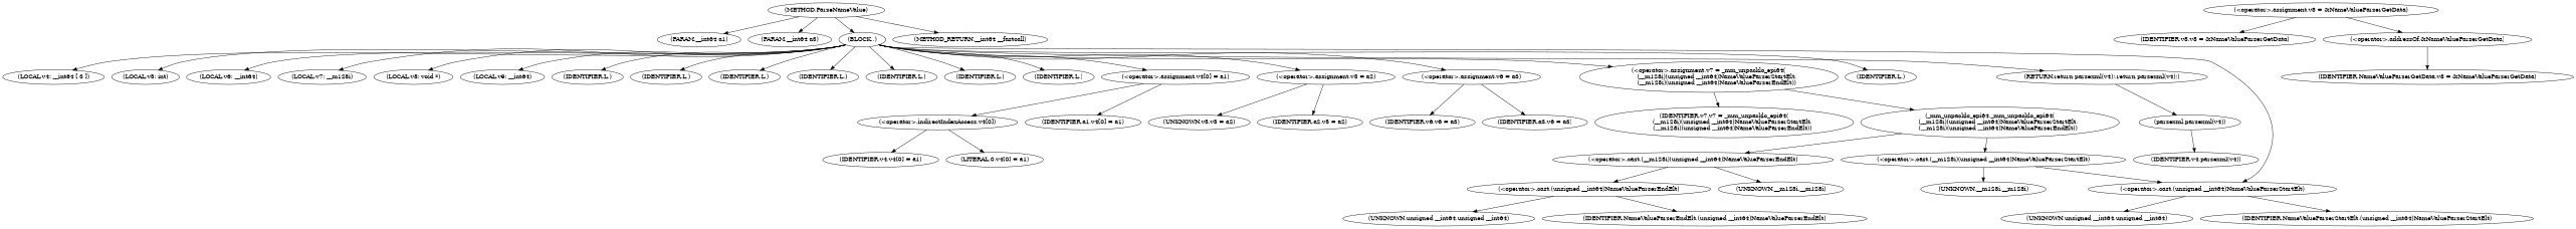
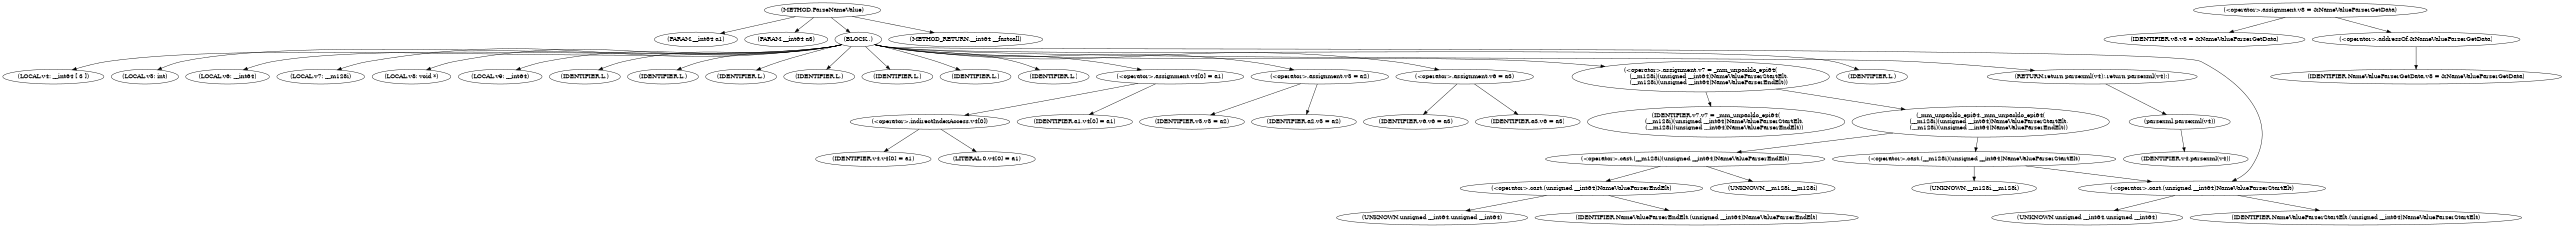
  digraph {
    fontname="DejaVu Serif"
    node [fontname="DejaVu Serif"]
    edge [fontname="DejaVu Serif"]
    n1 [label="(METHOD,ParseNameValue)"]
    n2 [label="(PARAM,__int64 a1)"]
    n3 [label="(PARAM,__int64 a3)"]
    n4 [label="(BLOCK,,)"]
    n5 [label="(METHOD_RETURN,__int64 __fastcall)"]
    n6 [label="(LOCAL,v4: __int64 [ 3 ])"]
    n7 [label="(LOCAL,v5: int)"]
    n8 [label="(LOCAL,v6: __int64)"]
    n9 [label="(LOCAL,v7: __m128i)"]
    n10 [label="(LOCAL,v8: void *)"]
    n11 [label="(LOCAL,v9: __int64)"]
    n12 [label="(IDENTIFIER,L,)"]
    n13 [label="(IDENTIFIER,L,)"]
    n14 [label="(IDENTIFIER,L,)"]
    n15 [label="(IDENTIFIER,L,)"]
    n16 [label="(IDENTIFIER,L,)"]
    n17 [label="(IDENTIFIER,L,)"]
    n18 [label="(IDENTIFIER,L,)"]
    n19 [label="(<operator>.assignment,v4[0] = a1)"]
    n20 [label="(<operator>.assignment,v5 = a2)"]
    n21 [label="(<operator>.assignment,v6 = a3)"]
    n22 [label="(<operator>.assignment,v7 = _mm_unpacklo_epi64(\n         (__m128i)(unsigned __int64)NameValueParserStartElt,\n         (__m128i)(unsigned __int64)NameValueParserEndElt))"]
    n23 [label="(IDENTIFIER,L,)"]
    n24 [label="(RETURN,return parsexml(v4);,return parsexml(v4);)"]
    n25 [label="(<operator>.cast,(unsigned __int64)NameValueParserStartElt)"]
    n26 [label="(<operator>.indirectIndexAccess,v4[0])"]
    n27 [label="(IDENTIFIER,a1,v4[0] = a1)"]
-   n28 [label="(UNKNOWN,v5,v5 = a2)"]
+   n28 [label="(IDENTIFIER,v5,v5 = a2)"]
    n29 [label="(IDENTIFIER,a2,v5 = a2)"]
    n30 [label="(IDENTIFIER,v6,v6 = a3)"]
    n31 [label="(IDENTIFIER,a3,v6 = a3)"]
    n32 [label="(IDENTIFIER,v7,v7 = _mm_unpacklo_epi64(\n         (__m128i)(unsigned __int64)NameValueParserStartElt,\n         (__m128i)(unsigned __int64)NameValueParserEndElt))"]
    n33 [label="(_mm_unpacklo_epi64,_mm_unpacklo_epi64(\n         (__m128i)(unsigned __int64)NameValueParserStartElt,\n         (__m128i)(unsigned __int64)NameValueParserEndElt))"]
    n34 [label="(<operator>.assignment,v8 = &NameValueParserGetData)"]
    n35 [label="(IDENTIFIER,v8,v8 = &NameValueParserGetData)"]
    n36 [label="(<operator>.addressOf,&NameValueParserGetData)"]
    n37 [label="(parsexml,parsexml(v4))"]
    n38 [label="(IDENTIFIER,v4,v4[0] = a1)"]
    n39 [label="(LITERAL,0,v4[0] = a1)"]
    n40 [label="(<operator>.cast,(__m128i)(unsigned __int64)NameValueParserStartElt)"]
    n41 [label="(<operator>.cast,(__m128i)(unsigned __int64)NameValueParserEndElt)"]
    n42 [label="(UNKNOWN,__m128i,__m128i)"]
    n43 [label="(UNKNOWN,__m128i,__m128i)"]
    n44 [label="(<operator>.cast,(unsigned __int64)NameValueParserEndElt)"]
    n45 [label="(UNKNOWN,unsigned __int64,unsigned __int64)"]
    n46 [label="(IDENTIFIER,NameValueParserStartElt,(unsigned __int64)NameValueParserStartElt)"]
    n47 [label="(UNKNOWN,unsigned __int64,unsigned __int64)"]
    n48 [label="(IDENTIFIER,NameValueParserEndElt,(unsigned __int64)NameValueParserEndElt)"]
    n49 [label="(IDENTIFIER,NameValueParserGetData,v8 = &NameValueParserGetData)"]
    n50 [label="(IDENTIFIER,v4,parsexml(v4))"]
    n1 -> n2
    n1 -> n3
    n1 -> n4
    n1 -> n5
    n4 -> n6
    n4 -> n7
    n4 -> n8
    n4 -> n9
    n4 -> n10
    n4 -> n11
    n4 -> n12
    n4 -> n13
    n4 -> n14
    n4 -> n15
    n4 -> n16
    n4 -> n17
    n4 -> n18
    n4 -> n19
    n4 -> n20
    n4 -> n21
    n4 -> n22
    n4 -> n23
    n4 -> n24
    n4 -> n25
    n19 -> n26
    n19 -> n27
    n20 -> n28
    n20 -> n29
    n21 -> n30
    n21 -> n31
    n22 -> n32
    n22 -> n33
    n24 -> n37
    n25 -> n45
    n25 -> n46
    n26 -> n38
    n26 -> n39
    n33 -> n40
    n33 -> n41
    n34 -> n35
    n34 -> n36
    n36 -> n49
    n37 -> n50
    n40 -> n25
    n40 -> n42
    n41 -> n43
    n41 -> n44
    n44 -> n47
    n44 -> n48
  }
